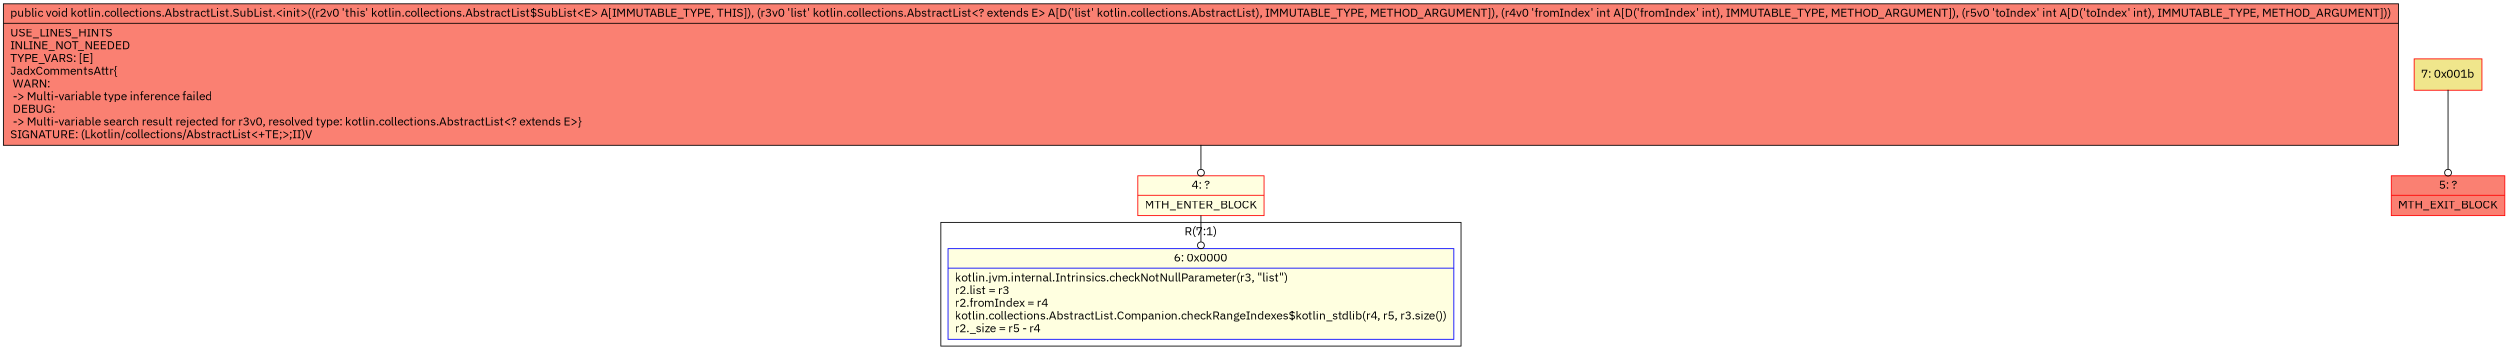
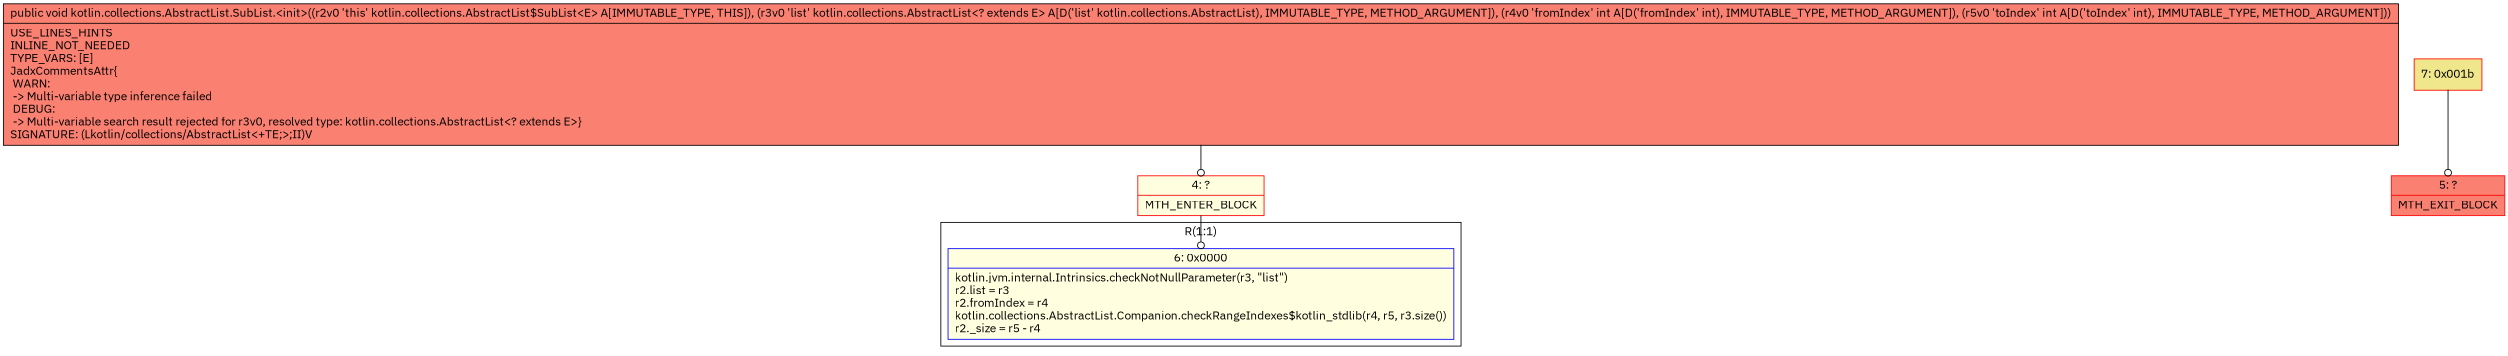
  digraph {
    fontname="IBM Plex Sans"
    node [color=red fillcolor=lightyellow fontname="IBM Plex Sans" shape=record style=filled]
    edge [arrowhead=odot fontname="IBM Plex Sans"]
    n1 [color=blue label="{6\:\ 0x0000|kotlin.jvm.internal.Intrinsics.checkNotNullParameter(r3, \"list\")\lr2.list = r3\lr2.fromIndex = r4\lkotlin.collections.AbstractList.Companion.checkRangeIndexes$kotlin_stdlib(r4, r5, r3.size())\lr2._size = r5 \- r4\l}"]
    n2 [fillcolor=khaki label="{7\:\ 0x001b}"]
    n3 [fillcolor=salmon label="{5\:\ ?|MTH_EXIT_BLOCK\l}"]
    n4 [label="{4\:\ ?|MTH_ENTER_BLOCK\l}"]
    n5 [fillcolor=salmon label="{public void kotlin.collections.AbstractList.SubList.\<init\>((r2v0 'this' kotlin.collections.AbstractList$SubList\<E\> A[IMMUTABLE_TYPE, THIS]), (r3v0 'list' kotlin.collections.AbstractList\<? extends E\> A[D('list' kotlin.collections.AbstractList), IMMUTABLE_TYPE, METHOD_ARGUMENT]), (r4v0 'fromIndex' int A[D('fromIndex' int), IMMUTABLE_TYPE, METHOD_ARGUMENT]), (r5v0 'toIndex' int A[D('toIndex' int), IMMUTABLE_TYPE, METHOD_ARGUMENT]))  | USE_LINES_HINTS\lINLINE_NOT_NEEDED\lTYPE_VARS: [E]\lJadxCommentsAttr\{\l WARN: \l \-\> Multi\-variable type inference failed\l DEBUG: \l \-\> Multi\-variable search result rejected for r3v0, resolved type: kotlin.collections.AbstractList\<? extends E\>\}\lSIGNATURE: (Lkotlin\/collections\/AbstractList\<+TE;\>;II)V\l}" color=""]
    subgraph cluster_1 {
-     label="R(7:1)"
+     label="R(1:1)"
      n1
    }
    n2 -> n3
    n4 -> n1
    n5 -> n4
  }
